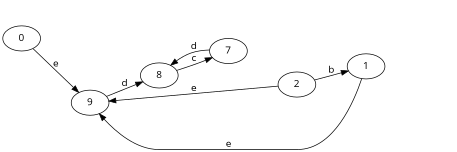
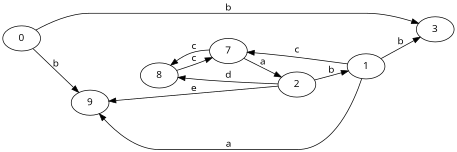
  strict digraph {
    fontname="Open Sans"
    rankdir=LR
    node [fontname="Open Sans"]
    edge [fontname="Open Sans"]
    0
+   3
    9
    8
    1
    7
    2
-   0 -> 9 [label=e]
-   9 -> 8 [label=d]
+   0 -> 3 [label=b]
+   0 -> 9 [label=b]
+   2 -> 8 [label=d]
    8 -> 7 [label=c]
-   1 -> 9 [label=e]
-   7 -> 8 [label=d]
+   1 -> 3 [label=b]
+   1 -> 9 [label=a]
+   1 -> 7 [label=c]
+   7 -> 8 [label=c]
+   7 -> 2 [label=a]
    2 -> 9 [label=e]
    2 -> 1 [label=b]
  }
